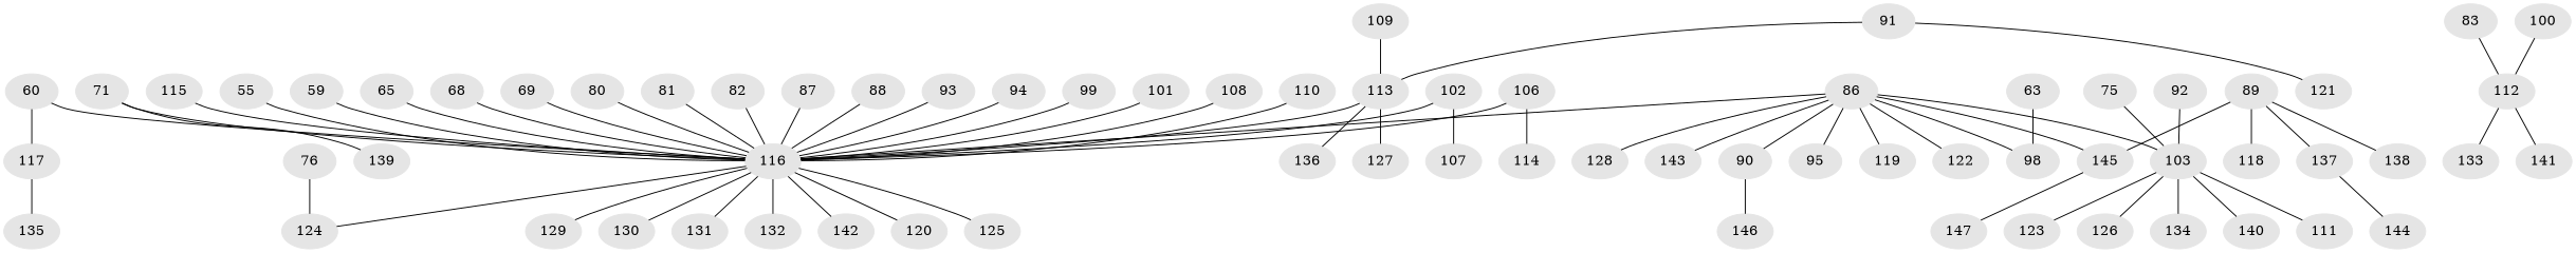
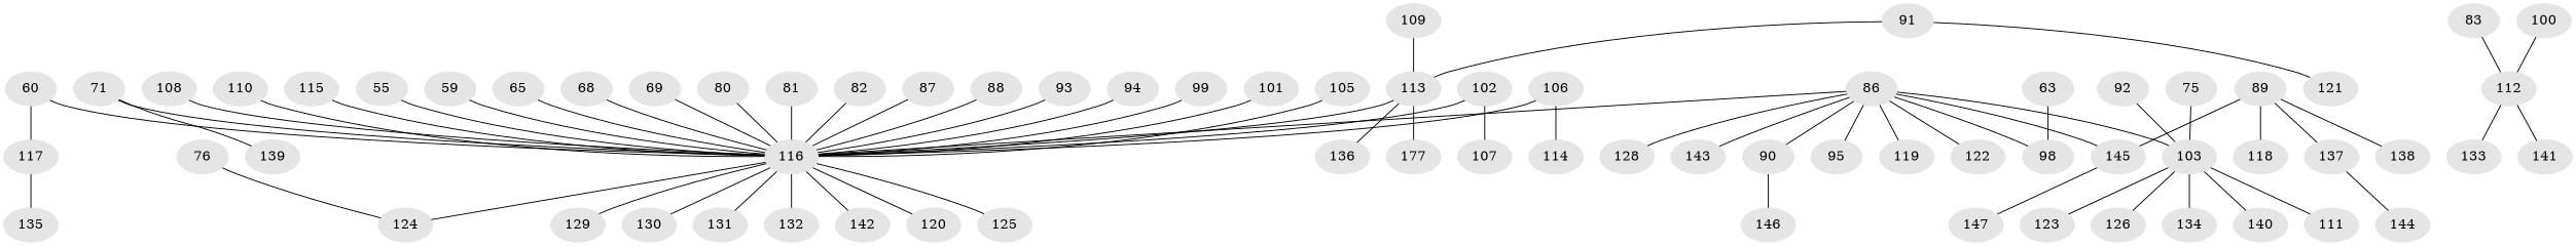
  graph {
    node [color=gray90 style=filled]
    116 [super="+32+34+42+26+38+56+61+1+51+46+50+10+41+43+52+49+84+78+97"]
    120
    124
    125
    129
    130
    131
    132
    142
    55
    59
    60
    117
    135
    98 [super="+62"]
    63
    65
    68
    69
    71
    139
    103 [super="+12+74+45+67+77+96+72+53+57"]
    111
    123
    126
    134
    140
    75
    76
    80
    81
    82
    112 [super="+73+104"]
    133
    141
    83
    86 [super="+64+58+79+37+40+70"]
    90
    95
    119
    122
    128 [super="+47"]
    143
    145 [super="+48"]
    146
    147
    87
    88
    89 [super="+85"]
    118
    137
    138
    144
    91 [super="+29"]
    113 [super="+11+5"]
    121 [super="+54"]
-   127
+   127 [label=177]
    136
    92
    93
    94
    99
    100
    101
    102
    107
+   105
    106
    114
    108
    109
    110
    115
    116 -- 120
    116 -- 124
    116 -- 125
    116 -- 129
    116 -- 130
    116 -- 131
    116 -- 132
    116 -- 142
    55 -- 116
    59 -- 116
    60 -- 116
    60 -- 117
    117 -- 135
    63 -- 98
    65 -- 116
    68 -- 116
    69 -- 116
    71 -- 116
    71 -- 139
    103 -- 111
    103 -- 123
    103 -- 126
    103 -- 134
    103 -- 140
    75 -- 103
    76 -- 124
    80 -- 116
    81 -- 116
    82 -- 116
    112 -- 133
    112 -- 141
    83 -- 112
    86 -- 116
    86 -- 98
    86 -- 103
    86 -- 90
    86 -- 95
    86 -- 119
    86 -- 122
    86 -- 128
    86 -- 143
    86 -- 145
    90 -- 146
    145 -- 147
    87 -- 116
    88 -- 116
    89 -- 145
    89 -- 118
    89 -- 137
    89 -- 138
    137 -- 144
    91 -- 113
    91 -- 121
    113 -- 116
    113 -- 127
    113 -- 136
    92 -- 103
    93 -- 116
    94 -- 116
    99 -- 116
    100 -- 112
    101 -- 116
    102 -- 116
    102 -- 107
+   105 -- 116
    106 -- 116
    106 -- 114
    108 -- 116
    109 -- 113
    110 -- 116
    115 -- 116
  }
